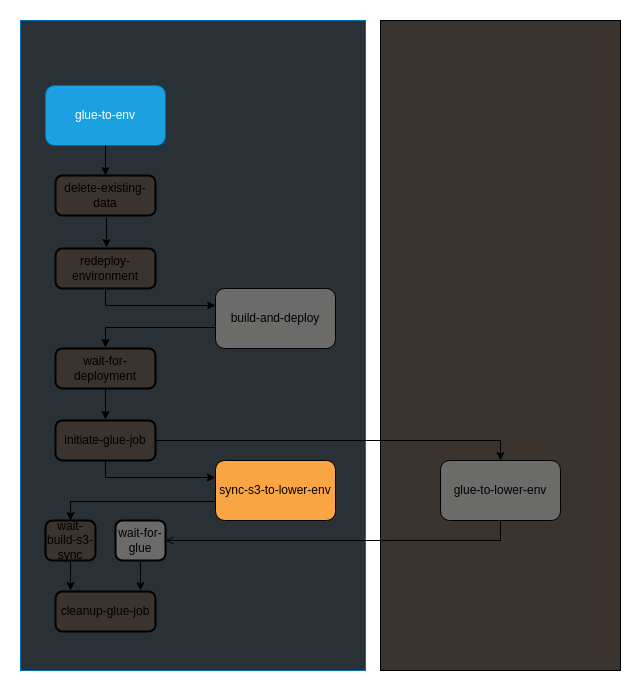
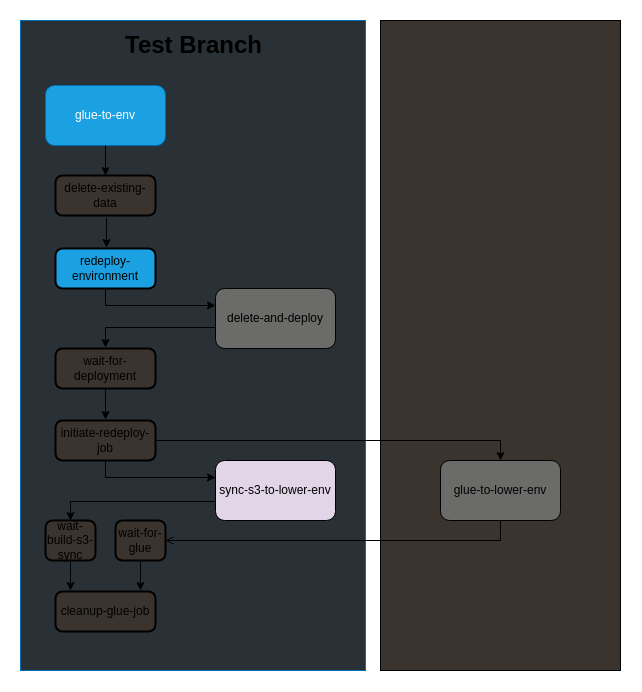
  <mxCell id="0" />
  <mxCell id="1" parent="0" />
  <mxCell id="2" value="" style="rounded=0;whiteSpace=wrap;html=1;fillColor=#293136;fontColor=#ffffff;strokeColor=#006EAF;fontStyle=1;fontFamily=Helvetica;" parent="1" vertex="1"><mxGeometry x="20" y="20" width="345" height="650" as="geometry" /></mxCell>
  <mxCell id="3" value="" style="rounded=0;whiteSpace=wrap;html=1;fillColor=#3B332D;" parent="1" vertex="1"><mxGeometry x="380" y="20" width="240" height="650" as="geometry" /></mxCell>
  <mxCell id="4" value="glue-to-env" style="rounded=1;whiteSpace=wrap;html=1;fillColor=#1ba1e2;fontColor=#ffffff;strokeColor=#006EAF;" parent="1" vertex="1"><mxGeometry x="45" y="85" width="120" height="60" as="geometry" /></mxCell>
  <mxCell id="5" value="delete-existing-data" style="rounded=1;whiteSpace=wrap;html=1;absoluteArcSize=1;arcSize=14;strokeWidth=2;fontFamily=Helvetica;fillColor=#3B332D;" parent="1" vertex="1"><mxGeometry x="55" y="175" width="100" height="40" as="geometry" /></mxCell>
- <mxCell id="6" value="redeploy-environment" style="rounded=1;whiteSpace=wrap;html=1;absoluteArcSize=1;arcSize=14;strokeWidth=2;fontFamily=Helvetica;fillColor=#3B332D;" parent="1" vertex="1"><mxGeometry x="55" y="248" width="100" height="40" as="geometry" /></mxCell>
- <mxCell id="7" value="build-and-deploy" style="rounded=1;whiteSpace=wrap;html=1;fontFamily=Helvetica;fillColor=#6B6B6A;" parent="1" vertex="1"><mxGeometry x="215" y="288" width="120" height="60" as="geometry" /></mxCell>
+ <mxCell id="6" value="redeploy-environment" style="rounded=1;whiteSpace=wrap;html=1;absoluteArcSize=1;arcSize=14;strokeWidth=2;fontFamily=Helvetica;fillColor=#1ba1e2;" parent="1" vertex="1"><mxGeometry x="55" y="248" width="100" height="40" as="geometry" /></mxCell>
+ <mxCell id="7" value="delete-and-deploy" style="rounded=1;whiteSpace=wrap;html=1;fontFamily=Helvetica;fillColor=#6B6B6A;" parent="1" vertex="1"><mxGeometry x="215" y="288" width="120" height="60" as="geometry" /></mxCell>
  <mxCell id="8" value="" style="edgeStyle=segmentEdgeStyle;endArrow=classic;html=1;rounded=0;fontFamily=Helvetica;" parent="1" edge="1"><mxGeometry width="50" height="50" relative="1" as="geometry"><mxPoint x="105" y="288" as="sourcePoint" /><mxPoint x="215" y="305" as="targetPoint" /><Array as="points"><mxPoint x="105" y="305" /><mxPoint x="215" y="305" /></Array></mxGeometry></mxCell>
  <mxCell id="9" value="wait-for-deployment" style="rounded=1;whiteSpace=wrap;html=1;absoluteArcSize=1;arcSize=14;strokeWidth=2;fontFamily=Helvetica;fillColor=#3B332D;" parent="1" vertex="1"><mxGeometry x="55" y="348" width="100" height="40" as="geometry" /></mxCell>
  <mxCell id="10" value="" style="edgeStyle=segmentEdgeStyle;endArrow=classic;html=1;rounded=0;fontFamily=Helvetica;" parent="1" edge="1"><mxGeometry width="50" height="50" relative="1" as="geometry"><mxPoint x="215" y="327" as="sourcePoint" /><mxPoint x="105" y="347" as="targetPoint" /><Array as="points"><mxPoint x="105" y="327" /><mxPoint x="105" y="347" /></Array></mxGeometry></mxCell>
  <mxCell id="11" value="" style="edgeStyle=segmentEdgeStyle;endArrow=classic;html=1;rounded=0;fontFamily=Helvetica;entryX=0.5;entryY=0;entryDx=0;entryDy=0;" parent="1" target="5" edge="1"><mxGeometry width="50" height="50" relative="1" as="geometry"><mxPoint x="105" y="145" as="sourcePoint" /><mxPoint x="1006" y="795" as="targetPoint" /><Array as="points"><mxPoint x="105" y="155" /><mxPoint x="105" y="155" /></Array></mxGeometry></mxCell>
  <mxCell id="12" value="" style="edgeStyle=segmentEdgeStyle;endArrow=classic;html=1;rounded=0;fontFamily=Helvetica;entryX=0.5;entryY=0;entryDx=0;entryDy=0;" parent="1" edge="1"><mxGeometry width="50" height="50" relative="1" as="geometry"><mxPoint x="106" y="217" as="sourcePoint" /><mxPoint x="106" y="247" as="targetPoint" /><Array as="points"><mxPoint x="106" y="227" /><mxPoint x="106" y="227" /></Array></mxGeometry></mxCell>
  <mxCell id="13" value="" style="edgeStyle=segmentEdgeStyle;endArrow=classic;html=1;rounded=0;fontFamily=Helvetica;entryX=0.5;entryY=0;entryDx=0;entryDy=0;" parent="1" edge="1"><mxGeometry width="50" height="50" relative="1" as="geometry"><mxPoint x="105" y="389" as="sourcePoint" /><mxPoint x="105" y="419" as="targetPoint" /><Array as="points"><mxPoint x="105" y="399" /><mxPoint x="105" y="399" /></Array></mxGeometry></mxCell>
- <mxCell id="14" value="initiate-glue-job" style="rounded=1;whiteSpace=wrap;html=1;absoluteArcSize=1;arcSize=14;strokeWidth=2;fontFamily=Helvetica;fillColor=#3B332D;" parent="1" vertex="1"><mxGeometry x="55" y="420" width="100" height="40" as="geometry" /></mxCell>
- <mxCell id="15" value="sync-s3-to-lower-env" style="rounded=1;whiteSpace=wrap;html=1;fontFamily=Helvetica;fillColor=#FAA543;" parent="1" vertex="1"><mxGeometry x="215" y="460" width="120" height="60" as="geometry" /></mxCell>
+ <mxCell id="14" value="initiate-redeploy-job" style="rounded=1;whiteSpace=wrap;html=1;absoluteArcSize=1;arcSize=14;strokeWidth=2;fontFamily=Helvetica;fillColor=#3B332D;" parent="1" vertex="1"><mxGeometry x="55" y="420" width="100" height="40" as="geometry" /></mxCell>
+ <mxCell id="15" value="sync-s3-to-lower-env" style="rounded=1;whiteSpace=wrap;html=1;fontFamily=Helvetica;fillColor=#e1d5e7;" parent="1" vertex="1"><mxGeometry x="215" y="460" width="120" height="60" as="geometry" /></mxCell>
  <mxCell id="16" value="glue-to-lower-env" style="rounded=1;whiteSpace=wrap;html=1;fontFamily=Helvetica;fillColor=#6b6b6a;" parent="1" vertex="1"><mxGeometry x="440" y="460" width="120" height="60" as="geometry" /></mxCell>
  <mxCell id="17" value="" style="edgeStyle=segmentEdgeStyle;endArrow=classic;html=1;rounded=0;fontFamily=Helvetica;" parent="1" edge="1"><mxGeometry width="50" height="50" relative="1" as="geometry"><mxPoint x="105" y="460" as="sourcePoint" /><mxPoint x="215" y="477" as="targetPoint" /><Array as="points"><mxPoint x="105" y="477" /><mxPoint x="215" y="477" /></Array></mxGeometry></mxCell>
  <mxCell id="18" value="" style="edgeStyle=segmentEdgeStyle;endArrow=classic;html=1;rounded=0;fontFamily=Helvetica;exitX=1;exitY=0.5;exitDx=0;exitDy=0;" parent="1" source="14" target="16" edge="1"><mxGeometry width="50" height="50" relative="1" as="geometry"><mxPoint x="184" y="421" as="sourcePoint" /><mxPoint x="184" y="364.579" as="targetPoint" /><Array as="points"><mxPoint x="500" y="440" /></Array></mxGeometry></mxCell>
  <mxCell id="19" value="wait-build-s3-sync" style="rounded=1;whiteSpace=wrap;html=1;absoluteArcSize=1;arcSize=14;strokeWidth=2;fontFamily=Helvetica;fillColor=#3B332D;" parent="1" vertex="1"><mxGeometry x="45" y="520" width="50" height="40" as="geometry" /></mxCell>
- <mxCell id="20" value="wait-for-glue" style="rounded=1;whiteSpace=wrap;html=1;absoluteArcSize=1;arcSize=14;strokeWidth=2;fontFamily=Helvetica;fillColor=#6b6b6a;" parent="1" vertex="1"><mxGeometry x="115" y="520" width="50" height="40" as="geometry" /></mxCell>
+ <mxCell id="20" value="wait-for-glue" style="rounded=1;whiteSpace=wrap;html=1;absoluteArcSize=1;arcSize=14;strokeWidth=2;fontFamily=Helvetica;fillColor=#3B332D;" parent="1" vertex="1"><mxGeometry x="115" y="520" width="50" height="40" as="geometry" /></mxCell>
  <mxCell id="21" value="" style="edgeStyle=segmentEdgeStyle;endArrow=classic;html=1;rounded=0;fontFamily=Helvetica;" parent="1" target="19" edge="1"><mxGeometry width="50" height="50" relative="1" as="geometry"><mxPoint x="215" y="501" as="sourcePoint" /><mxPoint x="105" y="521" as="targetPoint" /><Array as="points"><mxPoint x="70" y="501" /></Array></mxGeometry></mxCell>
  <mxCell id="22" value="" style="edgeStyle=segmentEdgeStyle;endArrow=open;html=1;rounded=0;fontFamily=Helvetica;exitX=0.5;exitY=1;exitDx=0;exitDy=0;" parent="1" source="16" target="20" edge="1"><mxGeometry width="50" height="50" relative="1" as="geometry"><mxPoint x="510" y="530" as="sourcePoint" /><mxPoint x="465" y="395" as="targetPoint" /><Array as="points"><mxPoint x="500" y="540" /></Array></mxGeometry></mxCell>
  <mxCell id="23" value="cleanup-glue-job" style="rounded=1;whiteSpace=wrap;html=1;absoluteArcSize=1;arcSize=14;strokeWidth=2;fontFamily=Helvetica;fillColor=#3B332D;" parent="1" vertex="1"><mxGeometry x="55" y="591" width="100" height="40" as="geometry" /></mxCell>
  <mxCell id="24" value="" style="edgeStyle=segmentEdgeStyle;endArrow=classic;html=1;rounded=0;fontFamily=Helvetica;entryX=0.5;entryY=0;entryDx=0;entryDy=0;" parent="1" edge="1"><mxGeometry width="50" height="50" relative="1" as="geometry"><mxPoint x="70" y="560" as="sourcePoint" /><mxPoint x="70" y="590" as="targetPoint" /><Array as="points"><mxPoint x="70" y="570" /><mxPoint x="70" y="570" /></Array></mxGeometry></mxCell>
  <mxCell id="25" value="" style="edgeStyle=segmentEdgeStyle;endArrow=classic;html=1;rounded=0;fontFamily=Helvetica;entryX=0.5;entryY=0;entryDx=0;entryDy=0;" parent="1" edge="1"><mxGeometry width="50" height="50" relative="1" as="geometry"><mxPoint x="140" y="560" as="sourcePoint" /><mxPoint x="140" y="590" as="targetPoint" /><Array as="points"><mxPoint x="140" y="570" /><mxPoint x="140" y="570" /></Array></mxGeometry></mxCell>
+ <mxCell id="26" value="Test Branch" style="text;strokeColor=none;fillColor=none;html=1;fontSize=24;fontStyle=1;verticalAlign=middle;align=center;fontFamily=Helvetica;" parent="1" vertex="1"><mxGeometry x="142.5" y="25" width="100" height="40" as="geometry" /></mxCell>
